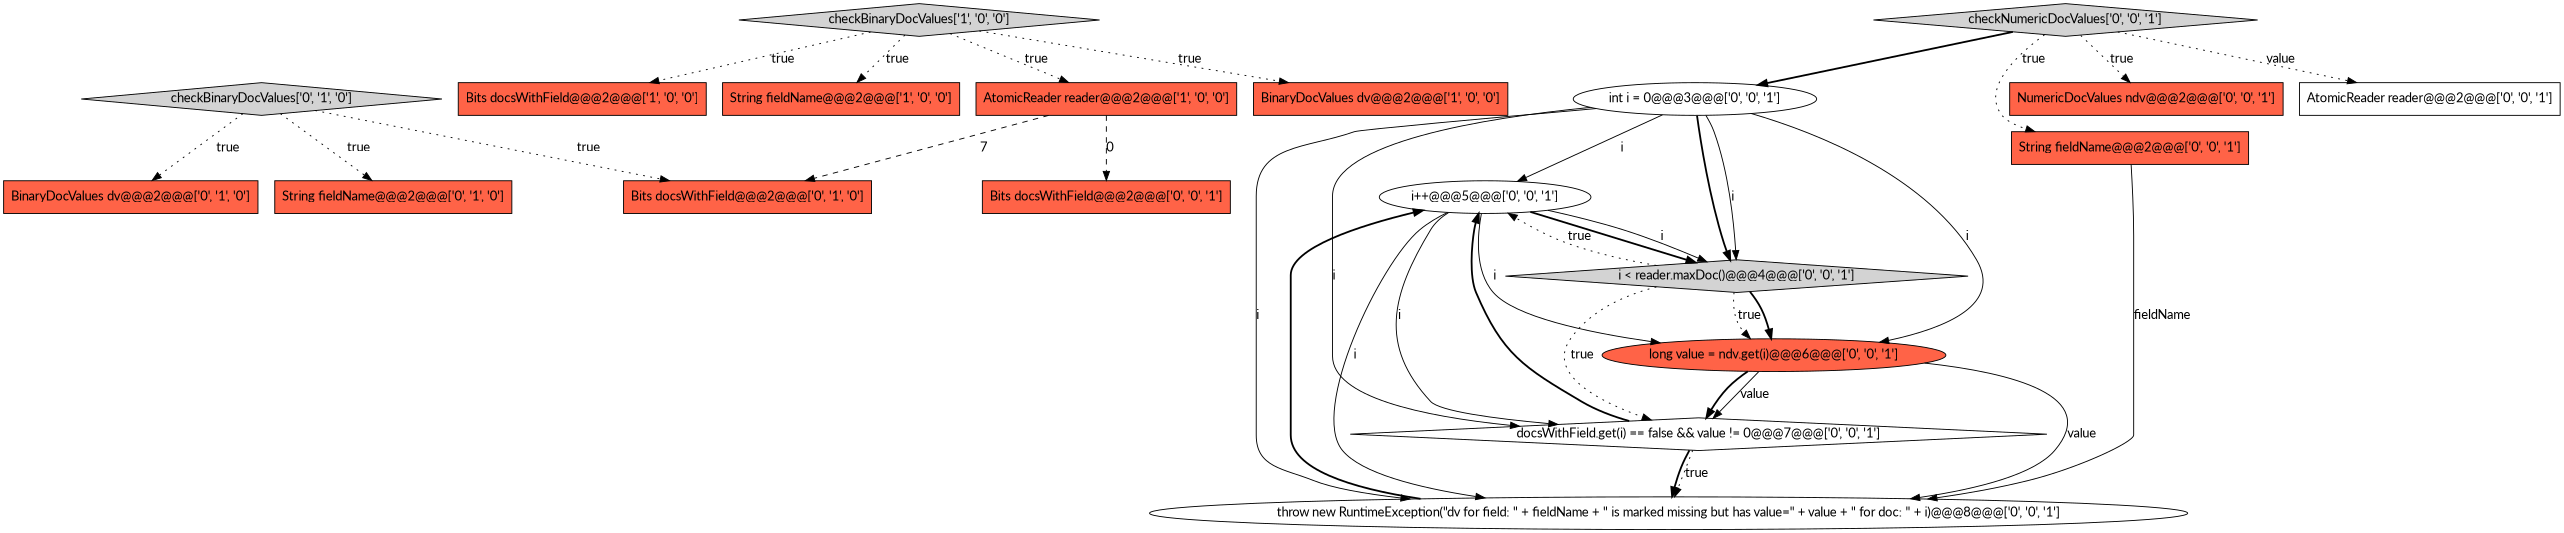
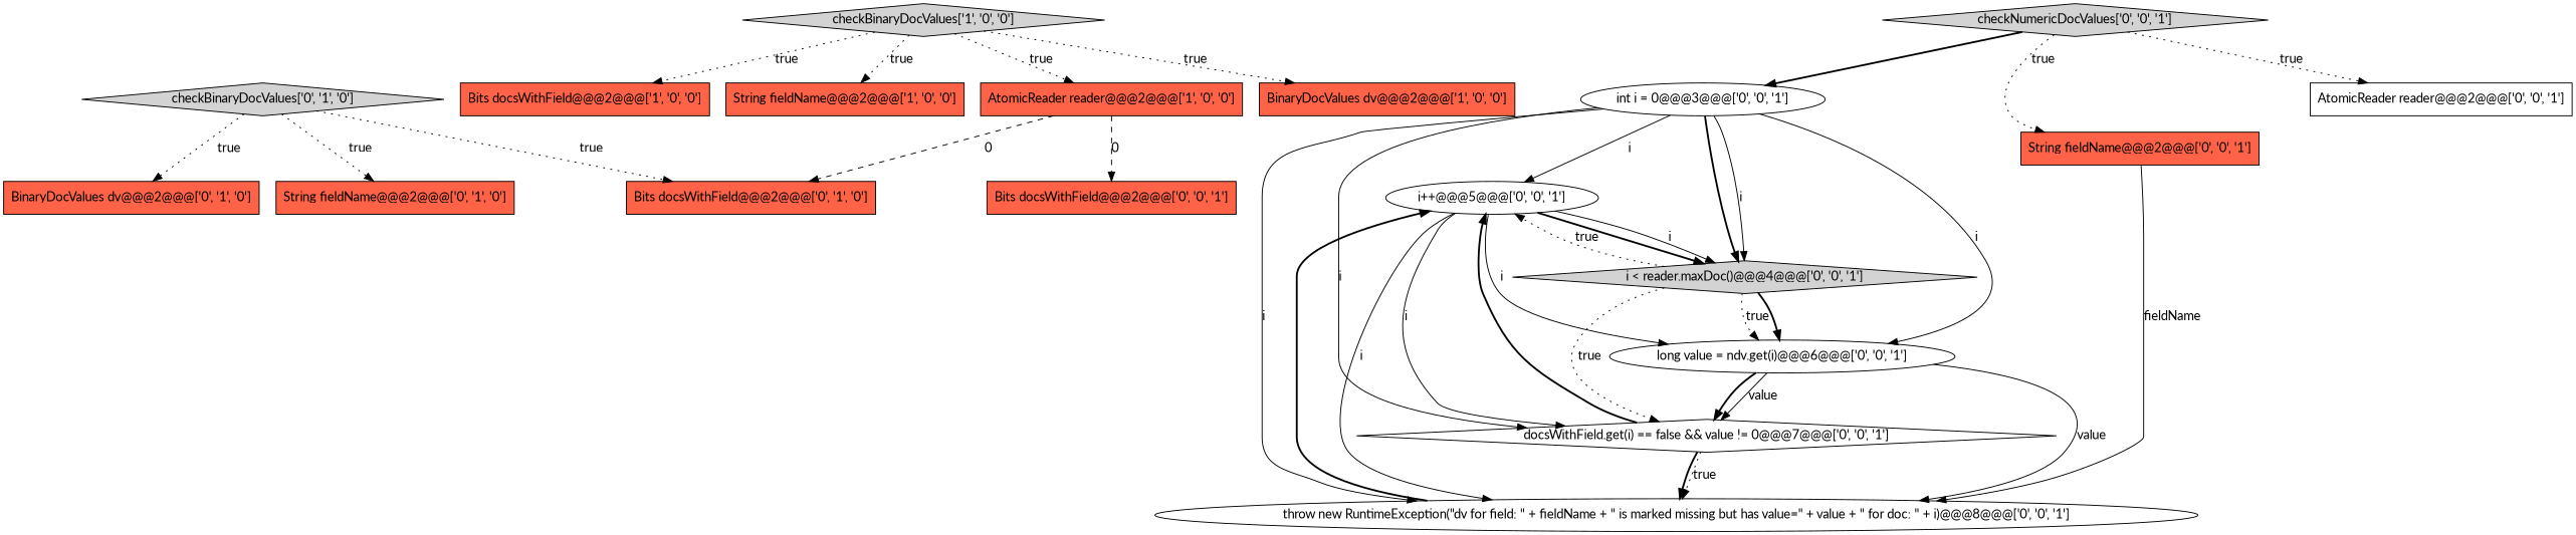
  digraph {
    fontname=Lato
    node [fillcolor=tomato fontname=Lato shape=box style=filled]
    edge [fontname=Lato style=dotted]
    n1 [fillcolor=lightgray label="checkBinaryDocValues['0', '1', '0']" shape=diamond]
    n2 [label="Bits docsWithField@@@2@@@['0', '1', '0']"]
    n3 [label="String fieldName@@@2@@@['0', '1', '0']"]
    n4 [label="BinaryDocValues dv@@@2@@@['0', '1', '0']"]
    n5 [fillcolor=white label="i++@@@5@@@['0', '0', '1']" shape=ellipse]
    n6 [fillcolor=white label="docsWithField.get(i) == false && value != 0@@@7@@@['0', '0', '1']" shape=diamond]
    n7 [fillcolor=lightgray label="i < reader.maxDoc()@@@4@@@['0', '0', '1']" shape=diamond]
-   n8 [label="long value = ndv.get(i)@@@6@@@['0', '0', '1']" shape=ellipse]
+   n8 [fillcolor=white label="long value = ndv.get(i)@@@6@@@['0', '0', '1']" shape=ellipse]
    n9 [fillcolor=white label="throw new RuntimeException(\"dv for field: \" + fieldName + \" is marked missing but has value=\" + value + \" for doc: \" + i)@@@8@@@['0', '0', '1']" shape=ellipse]
    n10 [label="Bits docsWithField@@@2@@@['1', '0', '0']"]
    n11 [label="Bits docsWithField@@@2@@@['0', '0', '1']"]
    n12 [fillcolor=white label="int i = 0@@@3@@@['0', '0', '1']" shape=ellipse]
    n13 [label="String fieldName@@@2@@@['1', '0', '0']"]
    n14 [label="String fieldName@@@2@@@['0', '0', '1']"]
    n15 [label="AtomicReader reader@@@2@@@['1', '0', '0']"]
    n16 [label="BinaryDocValues dv@@@2@@@['1', '0', '0']"]
    n17 [fillcolor=lightgray label="checkBinaryDocValues['1', '0', '0']" shape=diamond]
    n18 [fillcolor=lightgray label="checkNumericDocValues['0', '0', '1']" shape=diamond]
-   n19 [label="NumericDocValues ndv@@@2@@@['0', '0', '1']"]
    n20 [fillcolor=white label="AtomicReader reader@@@2@@@['0', '0', '1']"]
    n1 -> n2 [label=true]
    n1 -> n3 [label=true]
    n1 -> n4 [label=true]
    n5 -> n6 [label=i style=solid]
    n5 -> n7 [style=bold]
    n5 -> n7 [label=i style=solid]
    n5 -> n8 [label=i style=solid]
    n5 -> n9 [label=i style=solid]
    n6 -> n5 [style=bold]
    n6 -> n9 [label=true]
    n6 -> n9 [style=bold]
    n7 -> n5 [label=true]
    n7 -> n6 [label=true]
    n7 -> n8 [label=true]
    n7 -> n8 [style=bold]
    n8 -> n6 [label=value style=solid]
    n8 -> n6 [style=bold]
    n8 -> n9 [label=value style=solid]
    n9 -> n5 [style=bold]
    n12 -> n5 [label=i style=solid]
    n12 -> n6 [label=i style=solid]
    n12 -> n7 [style=bold]
    n12 -> n7 [label=i style=solid]
    n12 -> n8 [label=i style=solid]
    n12 -> n9 [label=i style=solid]
    n14 -> n9 [label=fieldName style=solid]
-   n15 -> n2 [label=7 style=dashed]
+   n15 -> n2 [label=0 style=dashed]
    n15 -> n11 [label=0 style=dashed]
    n17 -> n10 [label=true]
    n17 -> n13 [label=true]
    n17 -> n15 [label=true]
    n17 -> n16 [label=true]
    n18 -> n12 [style=bold]
    n18 -> n14 [label=true]
-   n18 -> n19 [label=true]
-   n18 -> n20 [label=value]
+   n18 -> n20 [label=true]
  }
